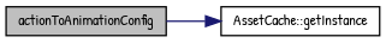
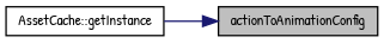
  digraph {
    rankdir=LR
    fontname="Patrick Hand"
    node [color=black fontname="Patrick Hand" fontsize=10 shape=record style=filled]
    n1 [fillcolor=grey75 fontcolor=black height=0.2 label=actionToAnimationConfig width=0.4]
    n2 [fillcolor=white height=0.2 label="AssetCache::getInstance" width=0.4]
-   n1 -> n2 [color=midnightblue fontname="Patrick Hand" fontsize=10 labelfontname=Helvetica labelfontsize=10 style=solid]
+   n2 -> n1 [color=midnightblue fontname="Patrick Hand" fontsize=10 labelfontname=Helvetica labelfontsize=10 style=solid]
  }
